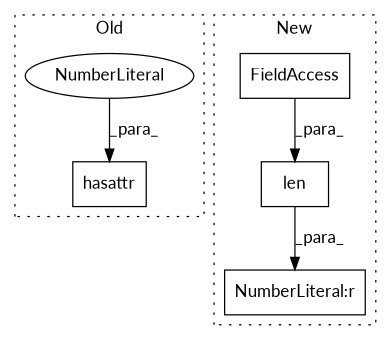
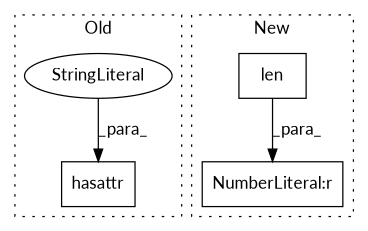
  digraph {
    fontname=Lato
    node [a=32 fontname=Lato shape=box]
    edge [fontname=Lato]
    n1 [l="8,1" label=hasattr s="6311,6344"]
-   n2 [a=45 l=12 label=NumberLiteral s=6332 shape=ellipse]
+   n2 [a=45 l=12 label=StringLiteral s=6332 shape=ellipse]
    n3 [l="4,1" label=len s="3041,3073"]
    n4 [a=27 l=4 label="NumberLiteral:r" s=3074]
-   n5 [a=22 l=28 label=FieldAccess s=3045]
    subgraph cluster_1 {
      label=Old
      style=dotted
      n1
      n2
    }
    subgraph cluster_2 {
      label=New
      style=dotted
      n3
      n4
-     n5
    }
    n2 -> n1 [label=_para_]
    n3 -> n4 [label=_para_]
-   n5 -> n3 [label=_para_]
  }
